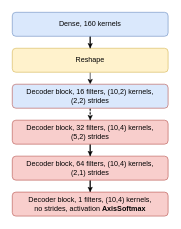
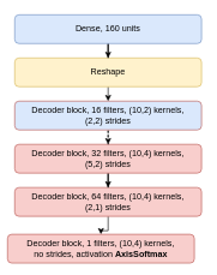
  <mxCell id="0" />
  <mxCell id="1" parent="0" />
  <mxCell id="2" style="edgeStyle=orthogonalEdgeStyle;rounded=0;orthogonalLoop=1;jettySize=auto;html=1;" edge="1" parent="1" source="3" target="12"><mxGeometry relative="1" as="geometry" /></mxCell>
  <mxCell id="3" value="Decoder block, 64 filters, (10,4) kernels,&lt;br&gt;&amp;nbsp;(2,1) strides&amp;nbsp;" style="rounded=1;whiteSpace=wrap;html=1;fillColor=#f8cecc;strokeColor=#b85450;" parent="1" vertex="1"><mxGeometry x="20" y="260" width="260" height="40" as="geometry" /></mxCell>
  <mxCell id="4" style="edgeStyle=orthogonalEdgeStyle;rounded=0;orthogonalLoop=1;jettySize=auto;html=1;" parent="1" source="5" target="3" edge="1"><mxGeometry relative="1" as="geometry" /></mxCell>
  <mxCell id="5" value="Decoder block, 32 filters, (10,4) kernels,&lt;br&gt;(5,2) strides" style="rounded=1;whiteSpace=wrap;html=1;fillColor=#f8cecc;strokeColor=#b85450;" parent="1" vertex="1"><mxGeometry x="20" y="200" width="260" height="40" as="geometry" /></mxCell>
  <mxCell id="6" style="edgeStyle=orthogonalEdgeStyle;rounded=0;orthogonalLoop=1;jettySize=auto;html=1;dashed=1;" parent="1" source="7" target="5" edge="1"><mxGeometry relative="1" as="geometry" /></mxCell>
  <mxCell id="7" value="Decoder block, 16 filters, (10,2) kernels,&lt;br&gt;(2,2) strides" style="rounded=1;whiteSpace=wrap;html=1;fillColor=#dae8fc;strokeColor=#b85450;" parent="1" vertex="1"><mxGeometry x="20" y="140" width="260" height="40" as="geometry" /></mxCell>
  <mxCell id="8" style="edgeStyle=orthogonalEdgeStyle;rounded=0;orthogonalLoop=1;jettySize=auto;html=1;" parent="1" source="9" edge="1"><mxGeometry relative="1" as="geometry"><mxPoint x="150" y="140" as="targetPoint" /></mxGeometry></mxCell>
  <mxCell id="9" value="Reshape" style="rounded=1;whiteSpace=wrap;html=1;fillColor=#fff2cc;strokeColor=#d6b656;" parent="1" vertex="1"><mxGeometry x="20" y="80" width="260" height="40" as="geometry" /></mxCell>
  <mxCell id="10" style="edgeStyle=orthogonalEdgeStyle;rounded=0;orthogonalLoop=1;jettySize=auto;html=1;" parent="1" source="11" target="9" edge="1"><mxGeometry relative="1" as="geometry" /></mxCell>
- <mxCell id="11" value="Dense, 160 kernels" style="rounded=1;whiteSpace=wrap;html=1;fillColor=#dae8fc;strokeColor=#6c8ebf;" parent="1" vertex="1"><mxGeometry x="20" y="20" width="260" height="40" as="geometry" /></mxCell>
- <mxCell id="12" value="Decoder block, 1 filters, (10,4) kernels,&lt;br&gt;&amp;nbsp;no strides, activation&amp;nbsp;&lt;b&gt;AxisSoftmax&lt;/b&gt;&amp;nbsp;" style="rounded=1;whiteSpace=wrap;html=1;fillColor=#f8cecc;strokeColor=#b85450;" vertex="1" parent="1"><mxGeometry x="20" y="320" width="260" height="40" as="geometry" /></mxCell>
+ <mxCell id="11" value="Dense, 160 units" style="rounded=1;whiteSpace=wrap;html=1;fillColor=#dae8fc;strokeColor=#6c8ebf;" parent="1" vertex="1"><mxGeometry x="20" y="20" width="260" height="40" as="geometry" /></mxCell>
+ <mxCell id="12" value="Decoder block, 1 filters, (10,4) kernels,&lt;br&gt;&amp;nbsp;no strides, activation&amp;nbsp;&lt;b&gt;AxisSoftmax&lt;/b&gt;&amp;nbsp;" style="rounded=1;whiteSpace=wrap;html=1;fillColor=#f8cecc;strokeColor=#b85450;" vertex="1" parent="1"><mxGeometry x="10" y="325" width="260" height="40" as="geometry" /></mxCell>
